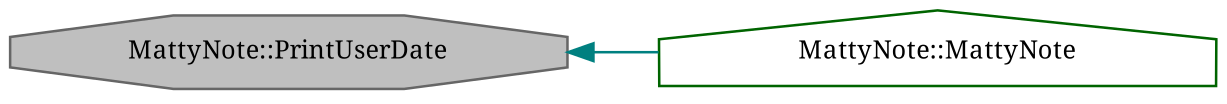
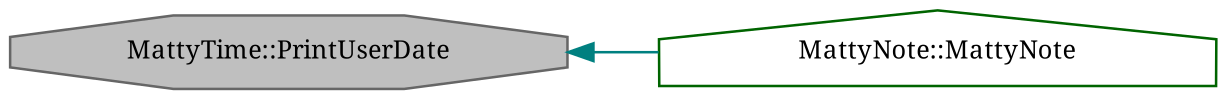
  digraph {
    rankdir=LR
    fontname="Noto Serif"
    node [fontname="Noto Serif" fontsize=10 style=filled]
-   n1 [color=gray40 fillcolor=grey75 fontcolor=black height=0.2 label="MattyNote::PrintUserDate" shape=octagon width=0.4]
+   n1 [color=gray40 fillcolor=grey75 fontcolor=black height=0.2 label="MattyTime::PrintUserDate" shape=octagon width=0.4]
    n2 [color=darkgreen fillcolor=white height=0.2 label="MattyNote::MattyNote" shape=house width=0.4]
    n1 -> n2 [color=teal dir=back fontname="Noto Serif" fontsize=10 labelfontname=Helvetica labelfontsize=10 style=solid]
  }
